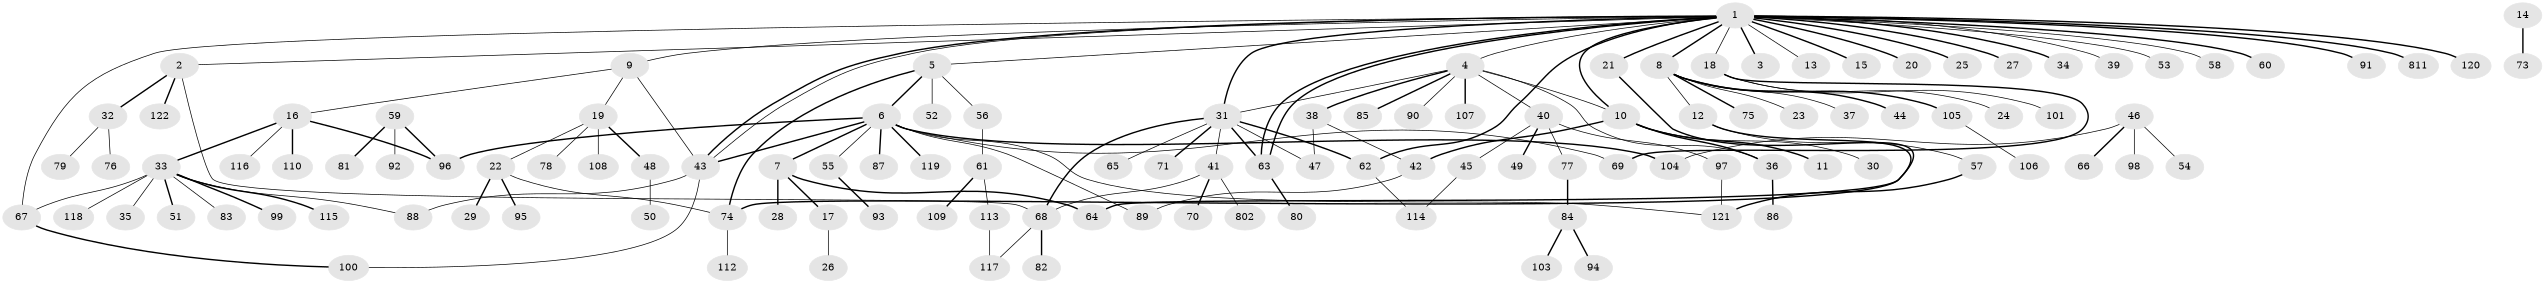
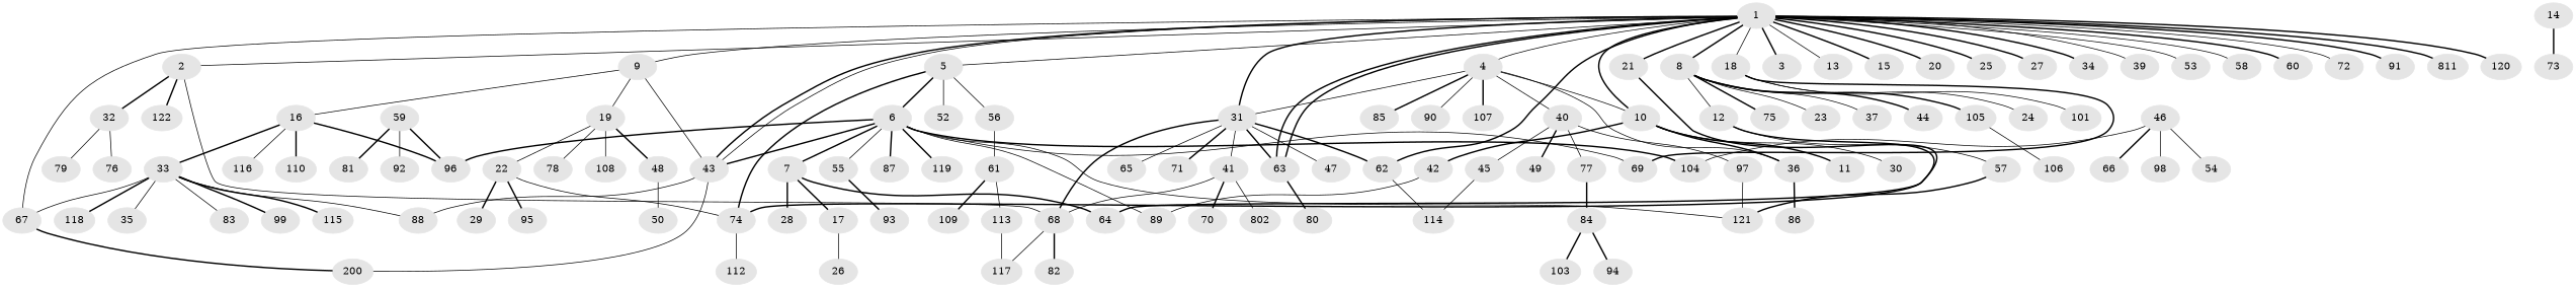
  graph {
    node [color=gray90 style=filled]
    edge [style=solid]
    1
    2
    3
    4
    5
    8
    9
    13
    15
    18
    20
    21
    25
    27
    31
    34
    39
    43
    53
    58
    60
    62
    63
    67
+   72
    91
    n27 [label=811]
    120
    10
    32
    68
    122
    36
-   38
    40
    85
    90
    107
    6
    52
    56
    74
    12
    23
    37
    44
    75
    105
    16
    19
    14
    73
    69
    24
    101
    64
    41
    47
    65
    71
    88
-   100
+   100 [label=200]
    114
    80
    76
    79
    82
    117
    11
    30
    42
    86
    45
    49
    77
    97
    7
    55
    87
    89
    96
    104
    119
    121
    61
    112
    17
    28
    93
    26
    57
    106
    33
    110
    116
    22
    48
    78
    108
    46
    54
    66
    98
    35
-   51
    83
    99
    115
    118
    59
    81
    92
    29
    95
    50
    70
    n117 [label=802]
    84
    109
    113
    94
    103
    1 -- 2
    1 -- 3 [style=bold]
    1 -- 4
    1 -- 5
    1 -- 8 [style=bold]
    1 -- 9
    1 -- 13
    1 -- 15 [style=bold]
    1 -- 18
    1 -- 20 [style=bold]
    1 -- 21 [style=bold]
    1 -- 25 [style=bold]
    1 -- 27 [style=bold]
    1 -- 31 [style=bold]
    1 -- 34 [style=bold]
    1 -- 39
    1 -- 43 [style=bold]
    1 -- 43
    1 -- 53
    1 -- 58
    1 -- 60 [style=bold]
    1 -- 62 [style=bold]
    1 -- 63 [style=bold]
    1 -- 63 [style=bold]
    1 -- 67
+   1 -- 72
    1 -- 91 [style=bold]
    1 -- n27 [style=bold]
    1 -- 120 [style=bold]
    1 -- 10 [style=bold]
    2 -- 32 [style=bold]
    2 -- 68
    2 -- 122 [style=bold]
    4 -- 31
    4 -- 10
    4 -- 36
-   4 -- 38 [style=bold]
    4 -- 40
    4 -- 85 [style=bold]
    4 -- 90
    4 -- 107 [style=bold]
    5 -- 6 [style=bold]
    5 -- 52
    5 -- 56
    5 -- 74 [style=bold]
    8 -- 12
    8 -- 23
    8 -- 37
    8 -- 44 [style=bold]
    8 -- 75 [style=bold]
    8 -- 105 [style=bold]
    9 -- 43
    9 -- 16
    9 -- 19
    18 -- 69 [style=bold]
    18 -- 24
    18 -- 101
    21 -- 64 [style=bold]
    31 -- 62 [style=bold]
    31 -- 63 [style=bold]
    31 -- 68 [style=bold]
    31 -- 41
    31 -- 47
    31 -- 65
    31 -- 71 [style=bold]
    43 -- 88
    43 -- 100
    62 -- 114
    63 -- 80 [style=bold]
    67 -- 100 [style=bold]
    10 -- 36 [style=bold]
    10 -- 11 [style=bold]
    10 -- 30
    10 -- 42 [style=bold]
    32 -- 76
    32 -- 79
    68 -- 82 [style=bold]
    68 -- 117
    36 -- 86 [style=bold]
-   38 -- 47
-   38 -- 42
    40 -- 45
    40 -- 49 [style=bold]
    40 -- 77
    40 -- 97
    6 -- 43 [style=bold]
    6 -- 69
    6 -- 7 [style=bold]
    6 -- 55
    6 -- 87 [style=bold]
    6 -- 89
    6 -- 96 [style=bold]
    6 -- 104 [style=bold]
    6 -- 119 [style=bold]
    6 -- 121
    56 -- 61
    74 -- 112
    12 -- 74 [style=bold]
    12 -- 57
    105 -- 106
    16 -- 96 [style=bold]
    16 -- 33 [style=bold]
    16 -- 110 [style=bold]
    16 -- 116
    19 -- 22
    19 -- 48 [style=bold]
    19 -- 78
    19 -- 108
    14 -- 73 [style=bold]
    41 -- 68
    41 -- 70 [style=bold]
    41 -- n117
    42 -- 89
    45 -- 114
    77 -- 84 [style=bold]
    97 -- 121
    7 -- 64 [style=bold]
    7 -- 17 [style=bold]
    7 -- 28 [style=bold]
    55 -- 93 [style=bold]
    61 -- 109 [style=bold]
    61 -- 113
    17 -- 26
    57 -- 121 [style=bold]
    33 -- 67
    33 -- 88
    33 -- 35
-   33 -- 51 [style=bold]
    33 -- 83
    33 -- 99 [style=bold]
    33 -- 115 [style=bold]
-   33 -- 118
+   33 -- 118 [style=bold]
    22 -- 74
    22 -- 29 [style=bold]
    22 -- 95 [style=bold]
    48 -- 50
    46 -- 104
    46 -- 54
    46 -- 66 [style=bold]
    46 -- 98
    59 -- 96 [style=bold]
    59 -- 81 [style=bold]
    59 -- 92
    84 -- 94 [style=bold]
    84 -- 103 [style=bold]
    113 -- 117
  }
